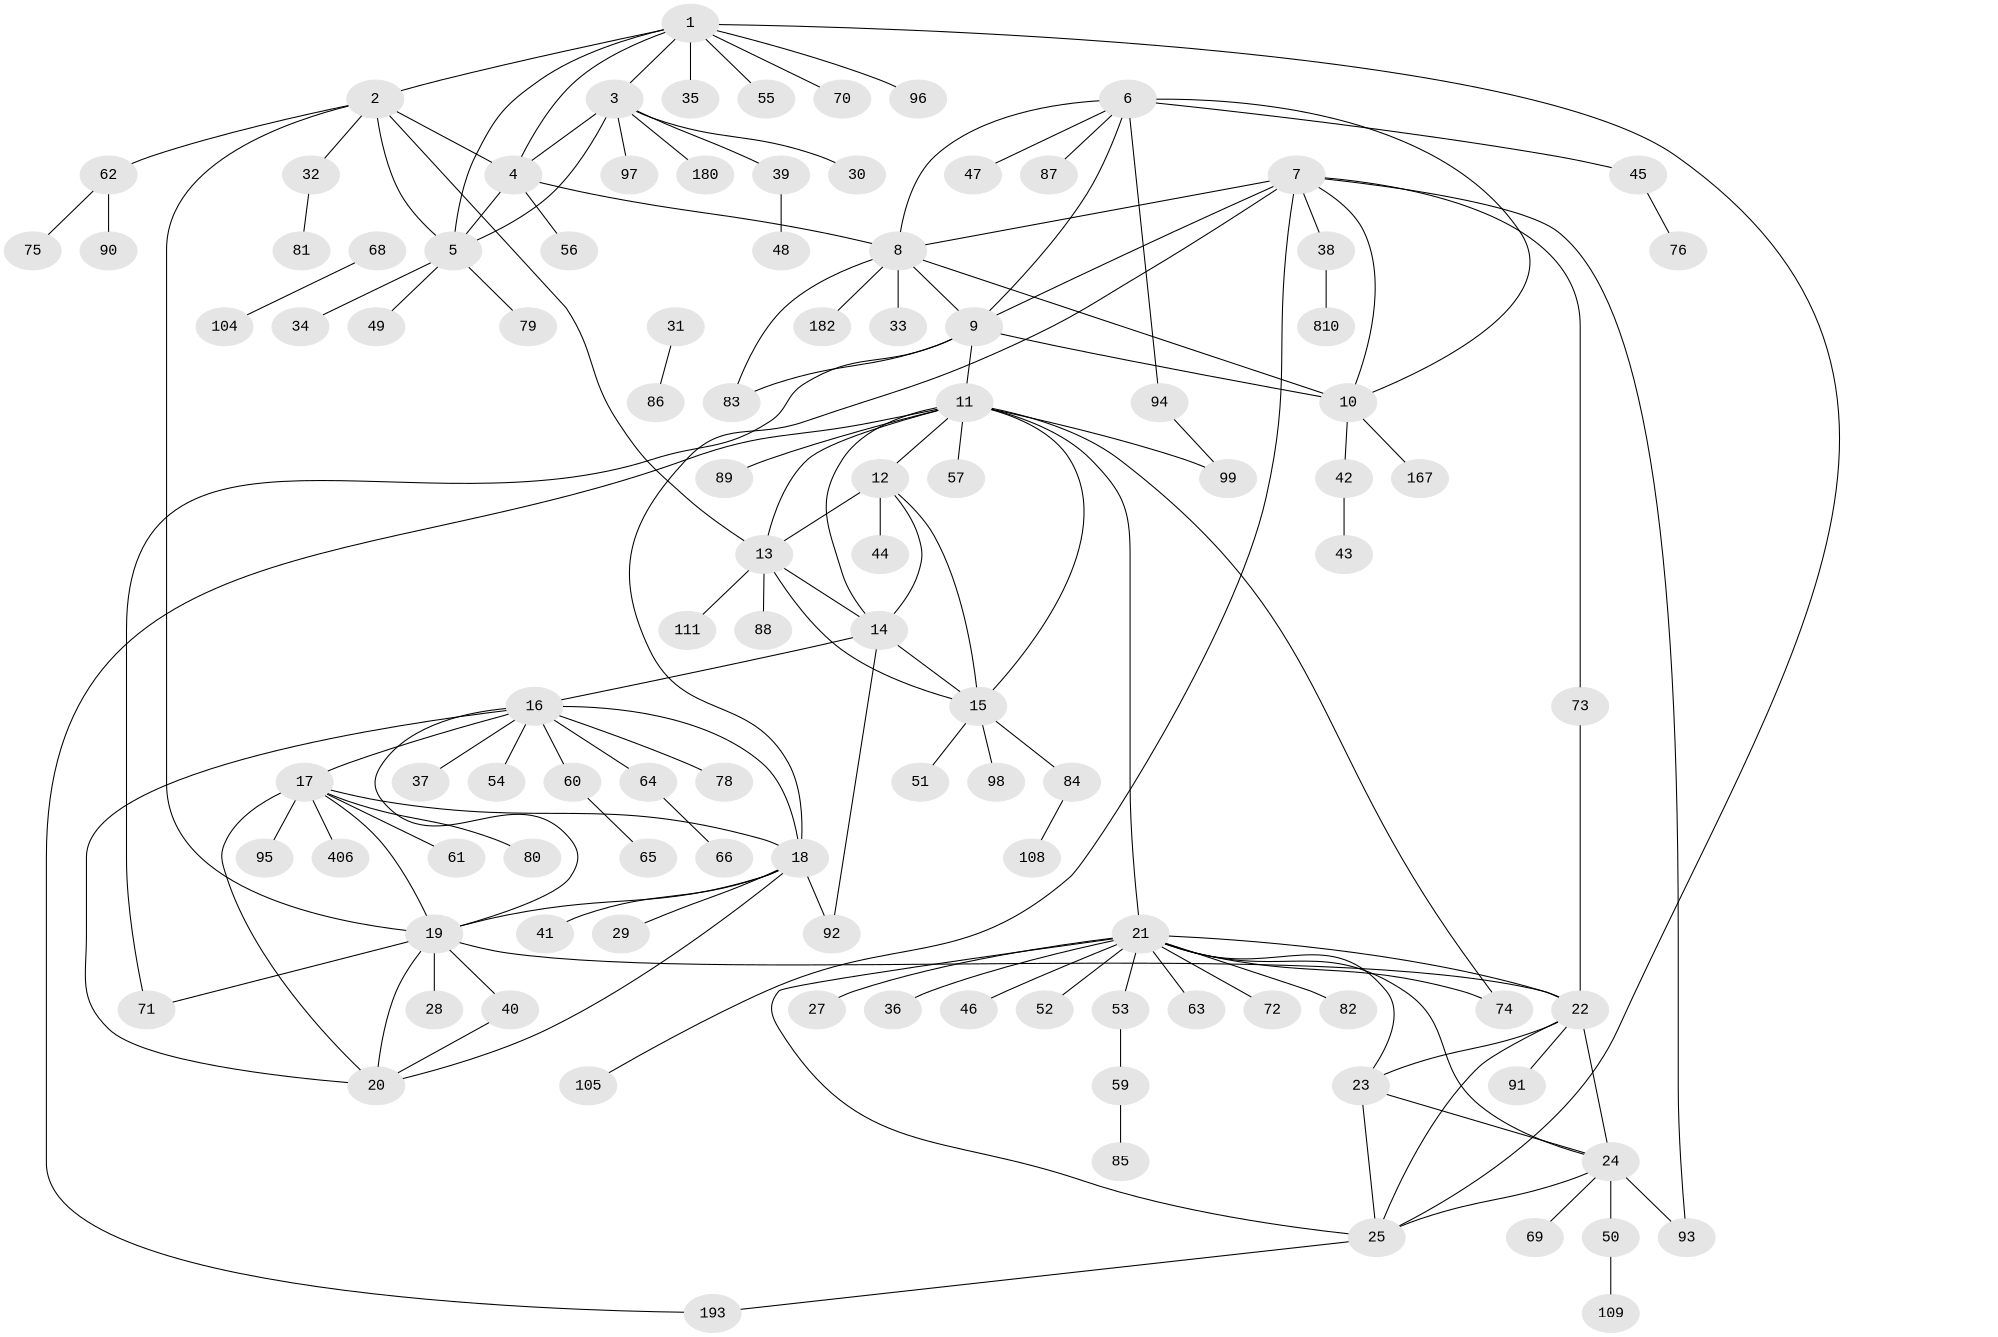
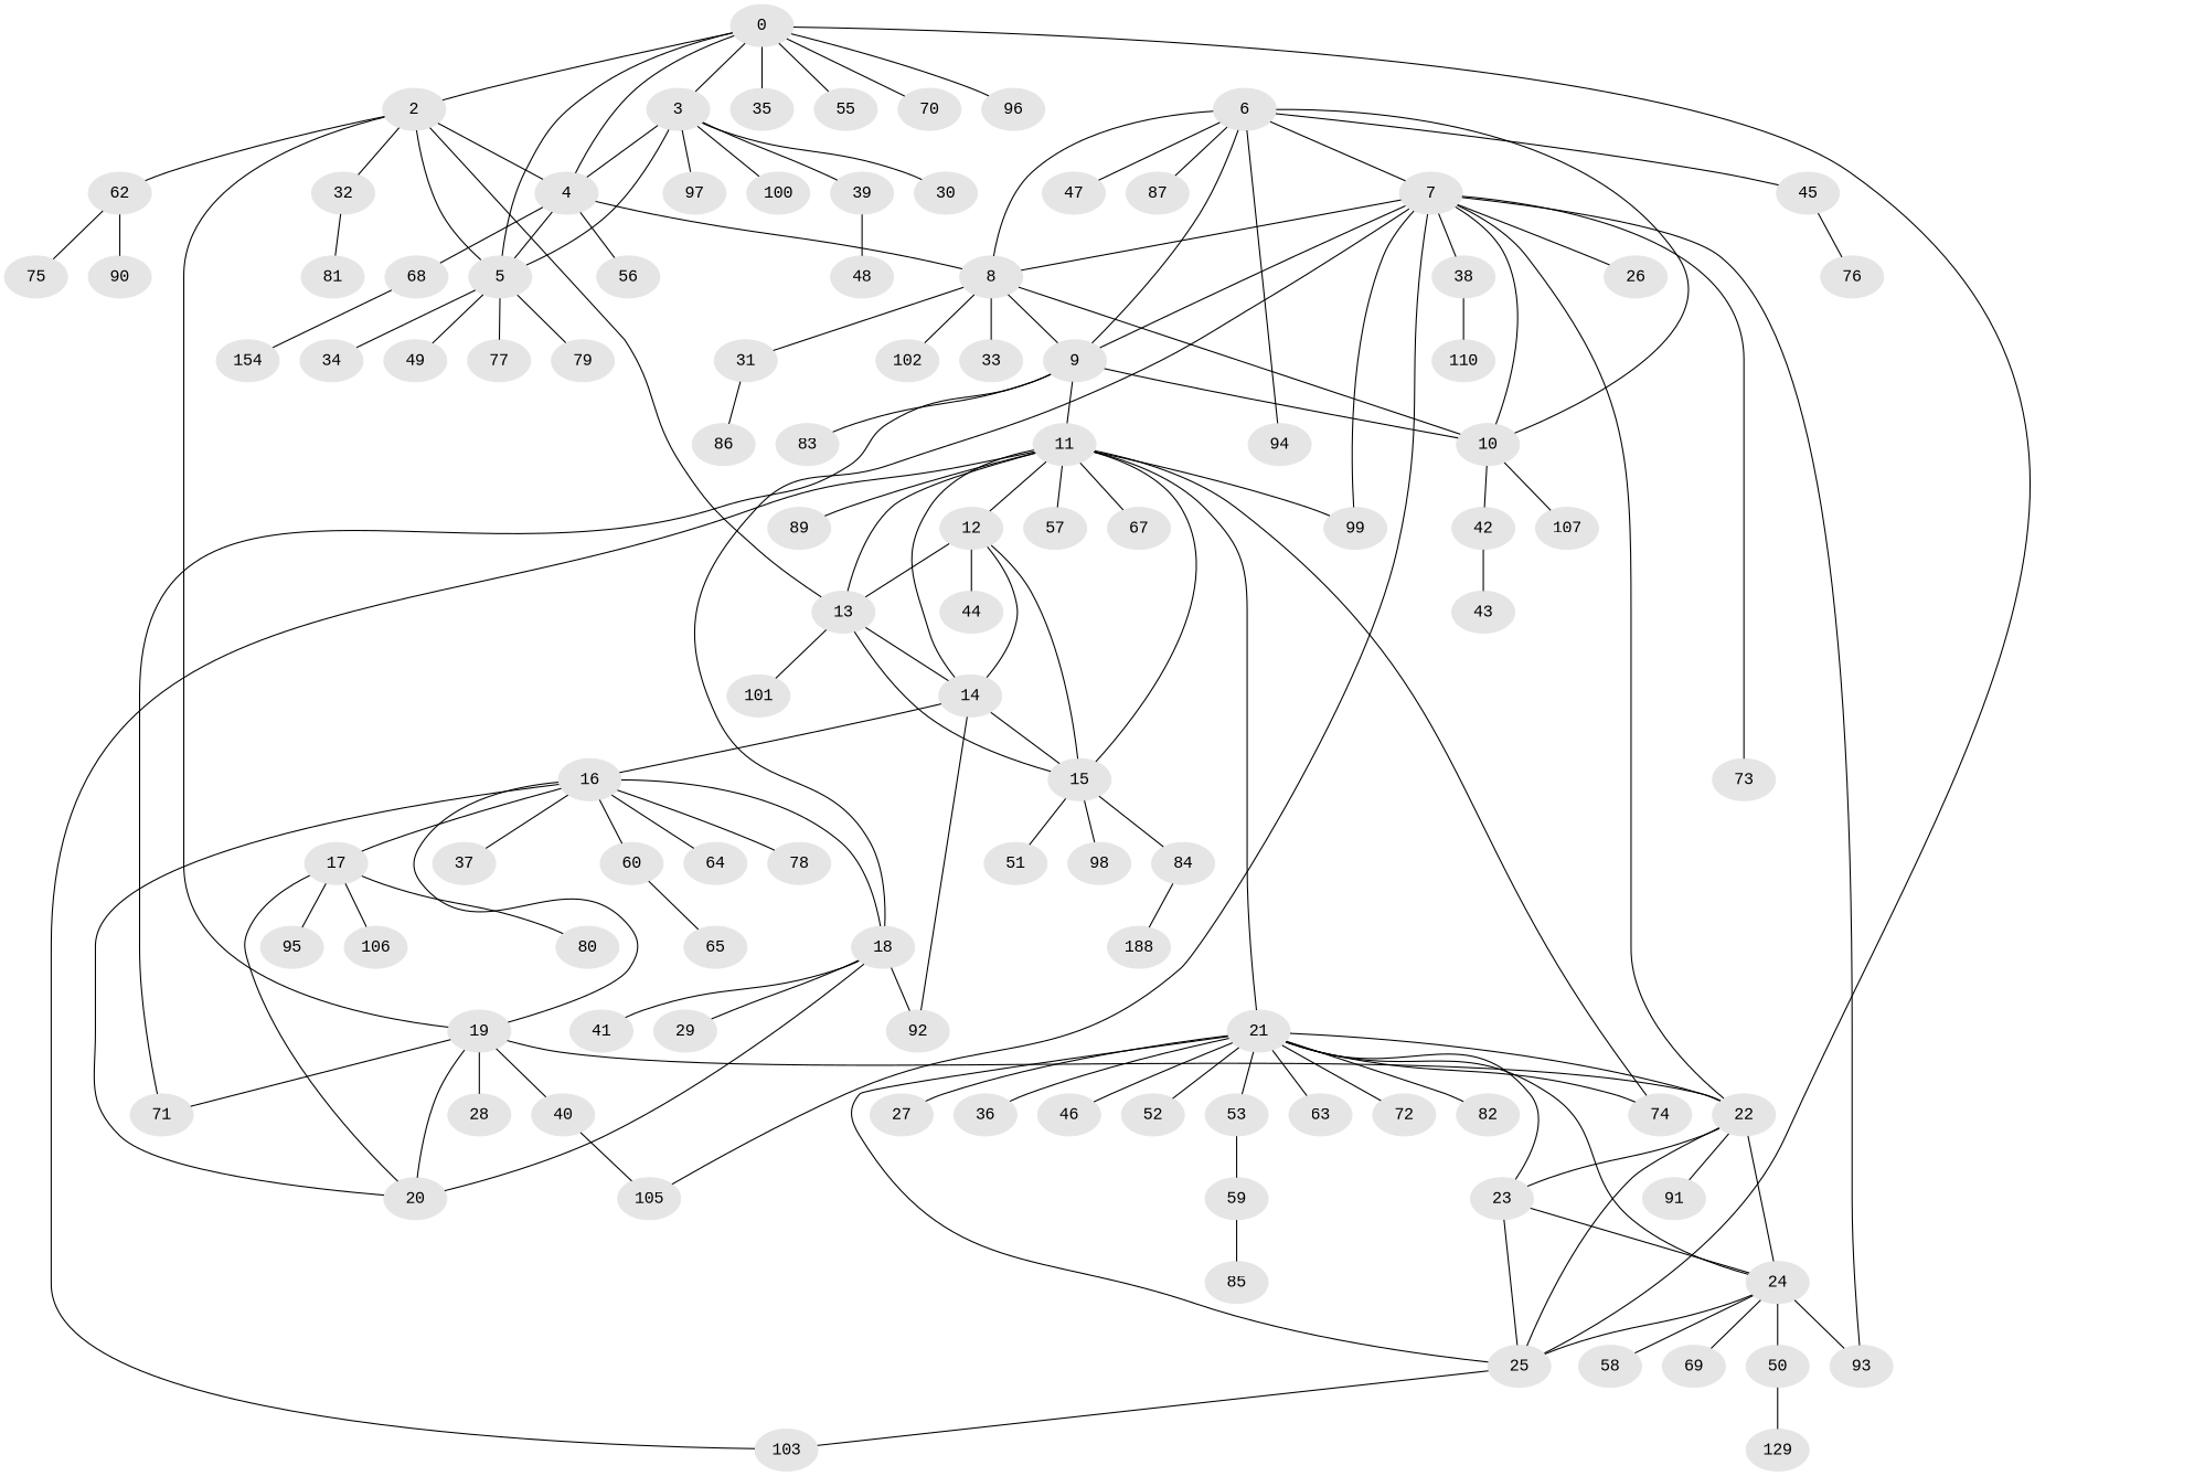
  graph {
    fontname="Liberation Mono"
    node [color=gray90 fontname="Liberation Mono" style=filled]
    edge [fontname="Liberation Mono"]
-   1
+   1 [label=0]
    2
    3
    4
    5
    25
    35
    55
    70
    96
    13
    19
    32
    62
    30
    39
    97
-   100 [label=180]
+   100
    8
    56
    68
    34
    49
+   77
    79
-   103 [label=193]
+   103
    14
    15
-   88
-   101 [label=111]
+   101
    22
    71
    20
    28
    40
    81
    75
    90
    48
    9
    10
    31
    33
-   102 [label=182]
-   104
+   102
+   104 [label=154]
    6
    7
    45
    47
    87
    94
    18
+   26
    38
    73
    93
    99
    105
    11
    83
    42
-   107 [label=167]
+   107
    76
    92
    29
    41
    23
    24
    91
-   110 [label=810]
+   110
    86
    12
    21
    57
+   67
    74
    89
    43
    44
    16
    51
    84
    98
    27
    36
    46
    52
    53
    63
    72
    82
    17
    37
-   54
    60
    64
    78
-   108
-   61
+   108 [label=188]
    80
    95
-   106 [label=406]
+   106
    65
-   66
    50
+   58
    69
    59
-   109
+   109 [label=129]
    85
    1 -- 2
    1 -- 3
    1 -- 4
    1 -- 5
    1 -- 25
    1 -- 35
    1 -- 55
    1 -- 70
    1 -- 96
    2 -- 4
    2 -- 5
    2 -- 13
    2 -- 19
    2 -- 32
    2 -- 62
    3 -- 4
    3 -- 5
    3 -- 30
    3 -- 39
    3 -- 97
    3 -- 100
    4 -- 5
    4 -- 8
    4 -- 56
+   4 -- 68
    5 -- 34
    5 -- 49
+   5 -- 77
    5 -- 79
    25 -- 103
    13 -- 14
    13 -- 15
-   13 -- 88
    13 -- 101
    19 -- 22
    19 -- 71
    19 -- 20
    19 -- 28
    19 -- 40
    32 -- 81
    62 -- 75
    62 -- 90
    39 -- 48
    8 -- 9
    8 -- 10
-   8 -- 83
+   8 -- 31
    8 -- 33
    8 -- 102
    68 -- 104
    14 -- 15
    14 -- 92
    14 -- 16
    15 -- 51
    15 -- 84
    15 -- 98
    22 -- 25
    22 -- 23
    22 -- 24
    22 -- 91
-   40 -- 20
+   40 -- 105
    9 -- 71
    9 -- 10
    9 -- 11
    9 -- 83
    10 -- 42
    10 -- 107
    31 -- 86
    6 -- 8
    6 -- 9
    6 -- 10
+   6 -- 7
    6 -- 45
    6 -- 47
    6 -- 87
    6 -- 94
    7 -- 8
-   73 -- 22
+   7 -- 22
    7 -- 9
    7 -- 10
    7 -- 18
+   7 -- 26
    7 -- 38
    7 -- 73
    7 -- 93
-   94 -- 99
+   7 -- 99
    7 -- 105
    45 -- 76
-   18 -- 19
    18 -- 20
    18 -- 92
    18 -- 29
    18 -- 41
    38 -- 110
    11 -- 13
    11 -- 103
    11 -- 14
    11 -- 15
    11 -- 99
    11 -- 12
    11 -- 21
    11 -- 57
+   11 -- 67
    11 -- 74
    11 -- 89
    42 -- 43
    23 -- 25
    23 -- 24
    24 -- 25
    24 -- 93
    24 -- 50
+   24 -- 58
    24 -- 69
    12 -- 13
    12 -- 14
    12 -- 15
    12 -- 44
    21 -- 25
    21 -- 22
    21 -- 23
    21 -- 24
    21 -- 74
    21 -- 27
    21 -- 36
    21 -- 46
    21 -- 52
    21 -- 53
    21 -- 63
    21 -- 72
    21 -- 82
    16 -- 19
    16 -- 20
    16 -- 18
    16 -- 17
    16 -- 37
-   16 -- 54
    16 -- 60
    16 -- 64
    16 -- 78
    84 -- 108
    53 -- 59
-   17 -- 19
    17 -- 20
-   17 -- 18
-   17 -- 61
    17 -- 80
    17 -- 95
    17 -- 106
    60 -- 65
-   64 -- 66
    50 -- 109
    59 -- 85
  }
